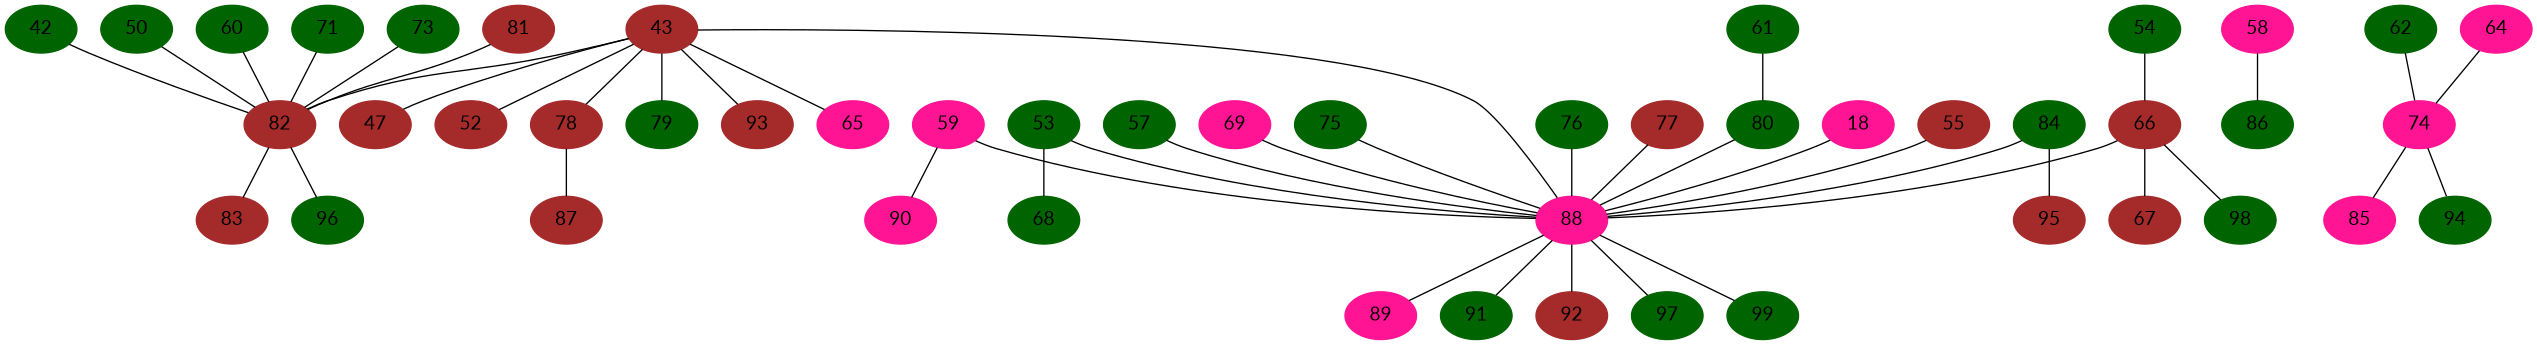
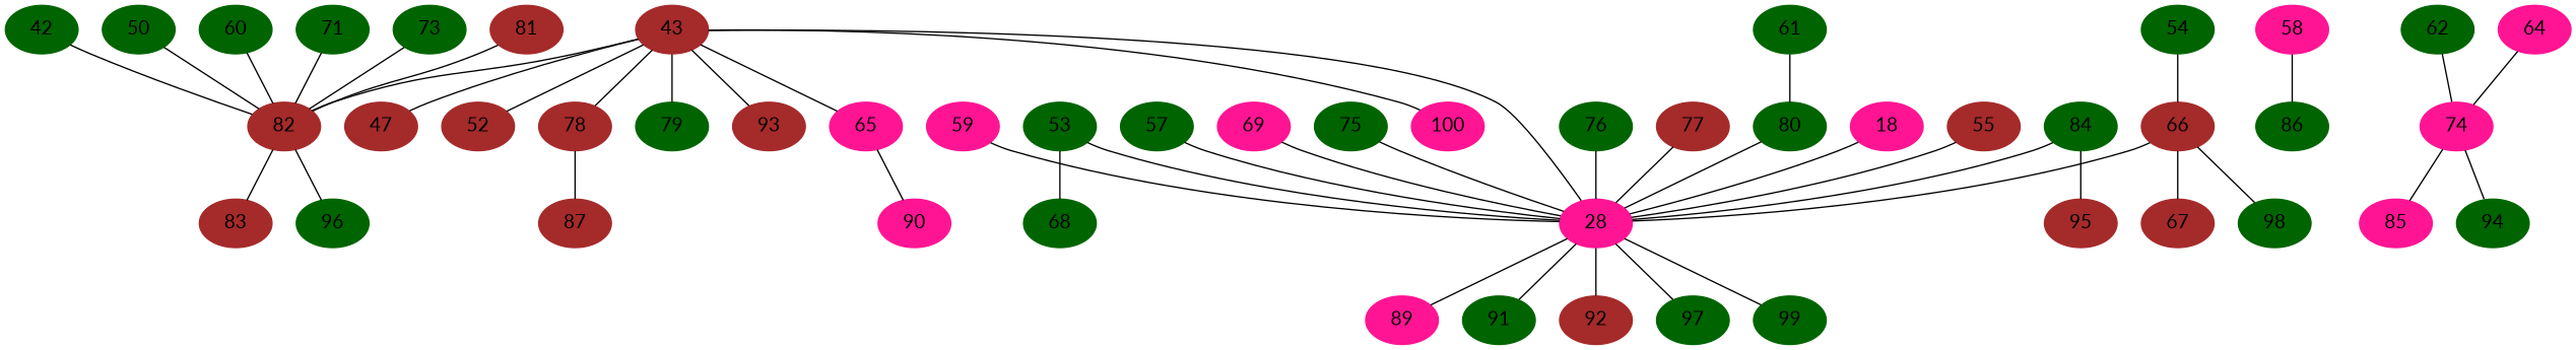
  graph {
    fontname=Lato
    node [color=darkgreen fontname=Lato style=filled]
    edge [fontname=Lato]
    82 [color=brown super="+19+26+27+23+36+40+30+41"]
    83 [color=brown]
    96
    42
    43 [color=brown super="+34+38+28+37"]
    47 [color=brown]
    52 [color=brown]
    65 [color=deeppink super="+63"]
    78 [color=brown]
    79
-   88 [color=deeppink super="+6+16+12+35+13+15+39"]
+   88 [color=deeppink super="+6+16+12+35+13+15+39" label=28]
    93 [color=brown]
+   100 [color=deeppink]
    90 [color=deeppink]
    87 [color=brown]
    89 [color=deeppink]
    91
    92 [color=brown]
    97
    99
    n21 [color=deeppink label=18]
    50
    53
    68
    66 [color=brown super="+7+44"]
    67 [color=brown]
    98
    54
    55 [color=brown]
    57 [super="+25"]
    58 [color=deeppink super="+20"]
    86
    59 [color=deeppink]
    60
    80 [super="+22+49+51"]
    61
    74 [color=deeppink super="+32+29+56"]
    85 [color=deeppink]
    94
    62
    64 [color=deeppink]
    69 [color=deeppink]
    71
    73
    75
    76
    77 [color=brown]
    81 [color=brown]
    84 [super="+72+70"]
    95 [color=brown]
    82 -- 83
    82 -- 96
    42 -- 82
    43 -- 82
    43 -- 47
    43 -- 52
    43 -- 65
    43 -- 78
    43 -- 79
    43 -- 88
    43 -- 93
-   59 -- 90
+   43 -- 100
+   65 -- 90
    78 -- 87
    88 -- 89
    88 -- 91
    88 -- 92
    88 -- 97
    88 -- 99
    n21 -- 88
    50 -- 82
    53 -- 88
    53 -- 68
    66 -- 88
    66 -- 67
    66 -- 98
    54 -- 66
    55 -- 88
    57 -- 88
    58 -- 86
    59 -- 88
    60 -- 82
    80 -- 88
    61 -- 80
    74 -- 85
    74 -- 94
    62 -- 74
    64 -- 74
    69 -- 88
    71 -- 82
    73 -- 82
    75 -- 88
    76 -- 88
    77 -- 88
    81 -- 82
    84 -- 88
    84 -- 95
  }
